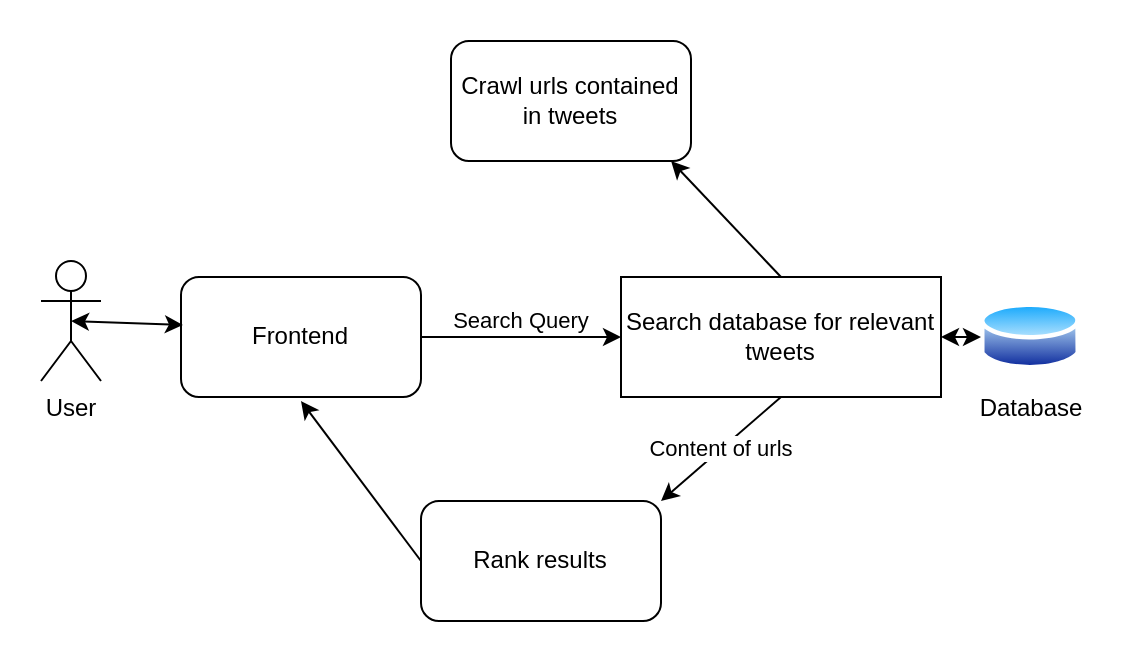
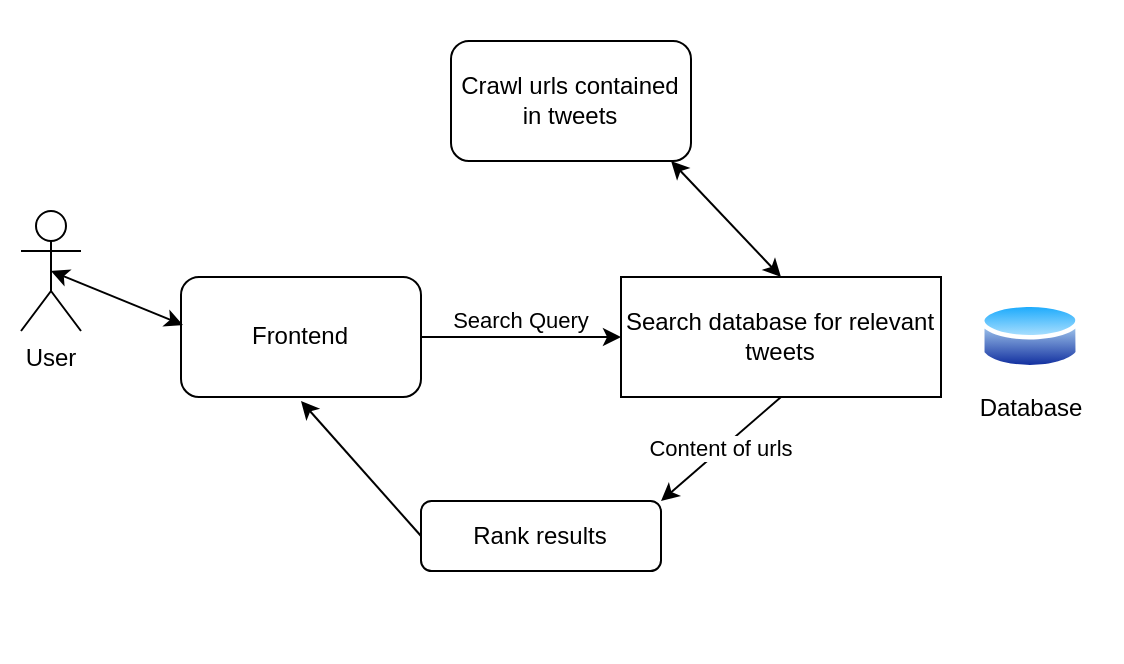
  <mxCell id="0" />
  <mxCell id="1" parent="0" />
- <mxCell id="2" value="User" style="shape=umlActor;verticalLabelPosition=bottom;verticalAlign=top;html=1;outlineConnect=0;" parent="1" vertex="1"><mxGeometry x="20" y="130" width="30" height="60" as="geometry" /></mxCell>
+ <mxCell id="2" value="User" style="shape=umlActor;verticalLabelPosition=bottom;verticalAlign=top;html=1;outlineConnect=0;" parent="1" vertex="1"><mxGeometry x="10" y="105" width="30" height="60" as="geometry" /></mxCell>
  <mxCell id="3" value="Search database for relevant tweets" style="rounded=0;whiteSpace=wrap;html=1;" parent="1" vertex="1"><mxGeometry x="310" y="138" width="160" height="60" as="geometry" /></mxCell>
  <mxCell id="4" value="Database" style="aspect=fixed;perimeter=ellipsePerimeter;html=1;align=center;shadow=0;dashed=0;spacingTop=3;image;image=img/lib/active_directory/database.svg;" parent="1" vertex="1"><mxGeometry x="490" y="149.5" width="50" height="37" as="geometry" /></mxCell>
  <mxCell id="5" value="Search Query" style="edgeStyle=orthogonalEdgeStyle;rounded=0;orthogonalLoop=1;jettySize=auto;html=1;exitX=1;exitY=0.5;exitDx=0;exitDy=0;entryX=0;entryY=0.5;entryDx=0;entryDy=0;" edge="1" parent="1" source="6" target="3"><mxGeometry y="8" relative="1" as="geometry"><Array as="points"><mxPoint x="290" y="168" /><mxPoint x="290" y="168" /></Array><mxPoint as="offset" /></mxGeometry></mxCell>
  <mxCell id="6" value="Frontend" style="rounded=1;whiteSpace=wrap;html=1;" vertex="1" parent="1"><mxGeometry x="90" y="138" width="120" height="60" as="geometry" /></mxCell>
- <mxCell id="7" value="" style="endArrow=classic;startArrow=classic;html=1;rounded=0;entryX=0;entryY=0.5;entryDx=0;entryDy=0;" edge="1" parent="1" source="3" target="4"><mxGeometry width="50" height="50" relative="1" as="geometry"><mxPoint x="430" y="218" as="sourcePoint" /><mxPoint x="500.711" y="168" as="targetPoint" /></mxGeometry></mxCell>
  <mxCell id="8" value="Crawl urls contained in tweets" style="rounded=1;whiteSpace=wrap;html=1;" vertex="1" parent="1"><mxGeometry x="225" y="20" width="120" height="60" as="geometry" /></mxCell>
- <mxCell id="9" value="" style="endArrow=none;startArrow=classic;html=1;rounded=0;exitX=0.917;exitY=1;exitDx=0;exitDy=0;exitPerimeter=0;entryX=0.5;entryY=0;entryDx=0;entryDy=0;" edge="1" parent="1" source="8" target="3"><mxGeometry width="50" height="50" relative="1" as="geometry"><mxPoint x="320" y="120" as="sourcePoint" /><mxPoint x="370" y="90" as="targetPoint" /></mxGeometry></mxCell>
+ <mxCell id="9" value="" style="endArrow=classic;startArrow=classic;html=1;rounded=0;exitX=0.917;exitY=1;exitDx=0;exitDy=0;exitPerimeter=0;entryX=0.5;entryY=0;entryDx=0;entryDy=0;" edge="1" parent="1" source="8" target="3"><mxGeometry width="50" height="50" relative="1" as="geometry"><mxPoint x="320" y="120" as="sourcePoint" /><mxPoint x="370" y="90" as="targetPoint" /></mxGeometry></mxCell>
  <mxCell id="10" value="" style="endArrow=classic;startArrow=classic;html=1;rounded=0;exitX=0.5;exitY=0.5;exitDx=0;exitDy=0;exitPerimeter=0;entryX=0.008;entryY=0.4;entryDx=0;entryDy=0;entryPerimeter=0;" edge="1" parent="1" source="2" target="6"><mxGeometry width="50" height="50" relative="1" as="geometry"><mxPoint x="110" y="130" as="sourcePoint" /><mxPoint x="160" y="80" as="targetPoint" /></mxGeometry></mxCell>
  <mxCell id="11" style="edgeStyle=none;rounded=0;orthogonalLoop=1;jettySize=auto;html=1;exitX=0;exitY=0.5;exitDx=0;exitDy=0;" edge="1" parent="1" source="12"><mxGeometry relative="1" as="geometry"><mxPoint x="150" y="200" as="targetPoint" /></mxGeometry></mxCell>
- <mxCell id="12" value="Rank results" style="rounded=1;whiteSpace=wrap;html=1;" vertex="1" parent="1"><mxGeometry x="210" y="250" width="120" height="60" as="geometry" /></mxCell>
+ <mxCell id="12" value="Rank results" style="rounded=1;whiteSpace=wrap;html=1;" vertex="1" parent="1"><mxGeometry x="210" y="250" width="120" height="35" as="geometry" /></mxCell>
  <mxCell id="13" value="Content of urls" style="endArrow=classic;html=1;rounded=0;exitX=0.5;exitY=1;exitDx=0;exitDy=0;entryX=1;entryY=0;entryDx=0;entryDy=0;" edge="1" parent="1" source="3" target="12"><mxGeometry width="50" height="50" relative="1" as="geometry"><mxPoint x="380" y="280" as="sourcePoint" /><mxPoint x="430" y="230" as="targetPoint" /></mxGeometry></mxCell>
